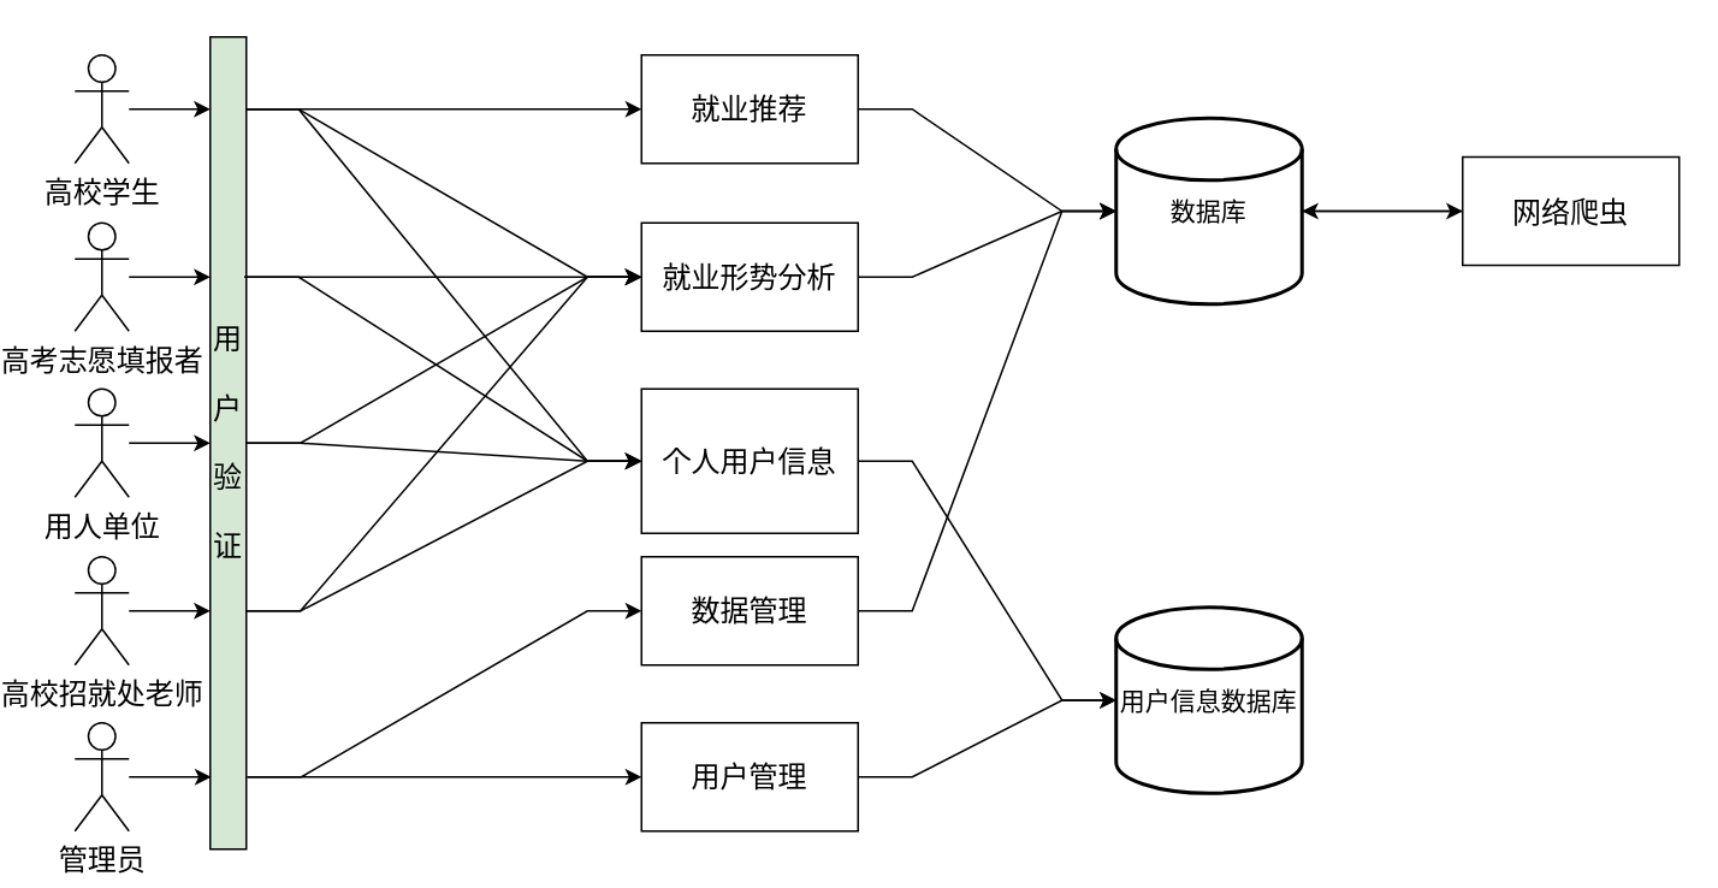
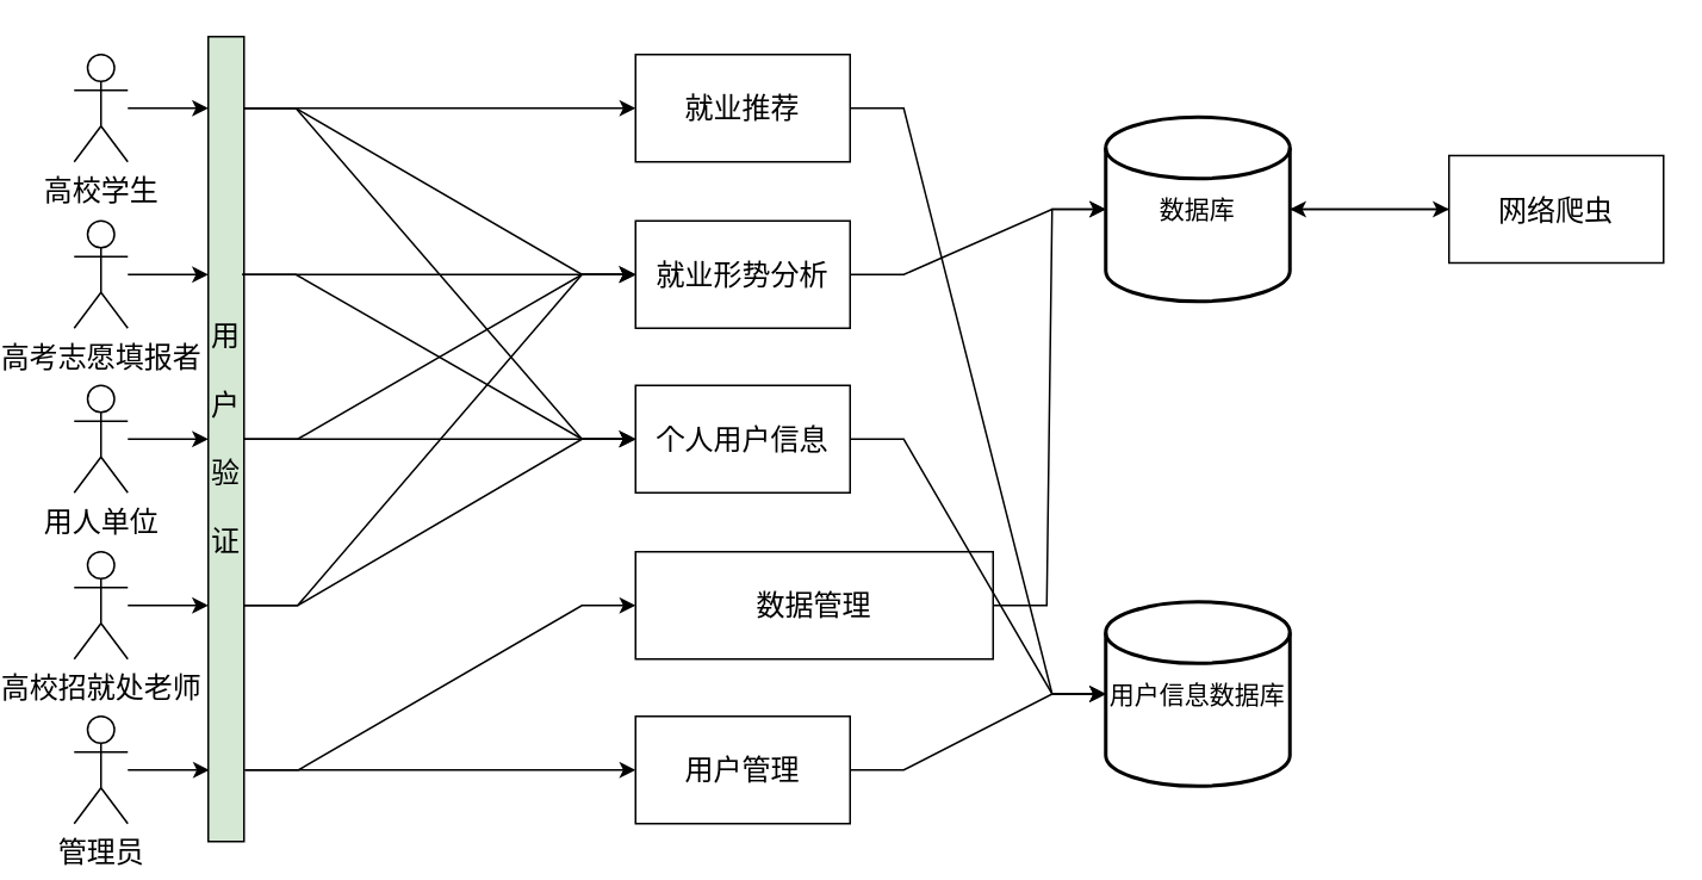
  <mxCell id="0" />
  <mxCell id="1" parent="0" />
  <mxCell id="2" style="edgeStyle=entityRelationEdgeStyle;rounded=0;sketch=0;html=1;entryX=0;entryY=0.5;entryDx=0;entryDy=0;entryPerimeter=0;shadow=0;fillColor=none;strokeColor=#000000;labelBackgroundColor=none;fontColor=#000000;" edge="1" parent="1" source="3" target="35"><mxGeometry relative="1" as="geometry" /></mxCell>
  <mxCell id="3" value="就业形势分析" style="rounded=0;whiteSpace=wrap;fontFamily=宋体;html=1;fontSize=16;shadow=0;sketch=0;fillColor=none;strokeColor=#000000;labelBackgroundColor=none;fontColor=#000000;" vertex="1" parent="1"><mxGeometry x="334" y="123" width="120" height="60" as="geometry" /></mxCell>
- <mxCell id="4" style="edgeStyle=entityRelationEdgeStyle;rounded=0;sketch=0;html=1;shadow=0;fillColor=none;strokeColor=#000000;labelBackgroundColor=none;fontColor=#000000;" edge="1" parent="1" source="5" target="35"><mxGeometry relative="1" as="geometry" /></mxCell>
+ <mxCell id="4" style="edgeStyle=entityRelationEdgeStyle;rounded=0;sketch=0;html=1;entryX=0;entryY=0.5;entryDx=0;entryDy=0;entryPerimeter=0;shadow=0;fillColor=none;strokeColor=#000000;labelBackgroundColor=none;fontColor=#000000;" edge="1" parent="1" source="5" target="36"><mxGeometry relative="1" as="geometry" /></mxCell>
  <mxCell id="5" value="就业推荐" style="rounded=0;whiteSpace=wrap;fontFamily=宋体;html=1;fontSize=16;shadow=0;sketch=0;fillColor=none;strokeColor=#000000;labelBackgroundColor=none;fontColor=#000000;" vertex="1" parent="1"><mxGeometry x="334" y="30" width="120" height="60" as="geometry" /></mxCell>
  <mxCell id="6" style="edgeStyle=entityRelationEdgeStyle;rounded=0;sketch=0;html=1;shadow=0;fillColor=none;strokeColor=#000000;labelBackgroundColor=none;fontColor=#000000;exitX=1;exitY=0;exitDx=0;exitDy=0;" edge="1" parent="1" source="39" target="5"><mxGeometry relative="1" as="geometry" /></mxCell>
  <mxCell id="7" style="edgeStyle=entityRelationEdgeStyle;rounded=0;sketch=0;html=1;entryX=0;entryY=0.5;entryDx=0;entryDy=0;shadow=0;fillColor=none;strokeColor=#000000;labelBackgroundColor=none;fontColor=#000000;exitX=1;exitY=0;exitDx=0;exitDy=0;" edge="1" parent="1" source="39" target="3"><mxGeometry relative="1" as="geometry"><mxPoint x="117" y="60" as="sourcePoint" /></mxGeometry></mxCell>
  <mxCell id="8" style="edgeStyle=entityRelationEdgeStyle;rounded=0;sketch=0;html=1;entryX=0;entryY=0.5;entryDx=0;entryDy=0;shadow=0;fillColor=none;strokeColor=#000000;labelBackgroundColor=none;fontColor=#000000;exitX=1;exitY=0;exitDx=0;exitDy=0;" edge="1" parent="1" source="39" target="29"><mxGeometry relative="1" as="geometry" /></mxCell>
  <mxCell id="9" style="edgeStyle=entityRelationEdgeStyle;rounded=0;sketch=0;html=1;entryX=0;entryY=0;entryDx=0;entryDy=0;shadow=0;labelBackgroundColor=none;fontColor=#000000;strokeColor=#000000;" edge="1" parent="1" source="10" target="39"><mxGeometry relative="1" as="geometry" /></mxCell>
  <mxCell id="10" value="高校学生" style="shape=umlActor;verticalLabelPosition=bottom;verticalAlign=top;outlineConnect=0;fontFamily=宋体;html=1;fontSize=16;shadow=0;sketch=0;fillColor=none;strokeColor=#000000;labelBackgroundColor=none;fontColor=#000000;" vertex="1" parent="1"><mxGeometry x="20" y="30" width="30" height="60" as="geometry" /></mxCell>
  <mxCell id="11" value="用&lt;br&gt;&lt;br&gt;户 &lt;br&gt;&lt;br&gt;验&lt;br&gt;&lt;br&gt;证" style="rounded=0;whiteSpace=wrap;fontFamily=宋体;html=1;fontSize=16;shadow=0;sketch=0;labelBackgroundColor=none;fillColor=#d5e8d4;fontColor=#000000;strokeColor=#000000;" vertex="1" parent="1"><mxGeometry x="95" y="20" width="20" height="450" as="geometry" /></mxCell>
  <mxCell id="12" style="edgeStyle=entityRelationEdgeStyle;rounded=0;sketch=0;html=1;entryX=0;entryY=0.5;entryDx=0;entryDy=0;shadow=0;fillColor=none;strokeColor=#000000;labelBackgroundColor=none;fontColor=#000000;exitX=1;exitY=0;exitDx=0;exitDy=0;" edge="1" parent="1" source="40" target="3"><mxGeometry relative="1" as="geometry" /></mxCell>
  <mxCell id="13" style="edgeStyle=entityRelationEdgeStyle;rounded=0;sketch=0;html=1;entryX=0;entryY=0.5;entryDx=0;entryDy=0;shadow=0;fillColor=none;strokeColor=#000000;labelBackgroundColor=none;fontColor=#000000;exitX=1;exitY=0;exitDx=0;exitDy=0;" edge="1" parent="1" source="40" target="29"><mxGeometry relative="1" as="geometry" /></mxCell>
  <mxCell id="14" style="edgeStyle=entityRelationEdgeStyle;rounded=0;sketch=0;html=1;entryX=0;entryY=0;entryDx=0;entryDy=0;shadow=0;labelBackgroundColor=none;fontColor=#000000;strokeColor=#000000;" edge="1" parent="1" source="15" target="40"><mxGeometry relative="1" as="geometry" /></mxCell>
  <mxCell id="15" value="高考志愿填报者" style="shape=umlActor;verticalLabelPosition=bottom;verticalAlign=top;outlineConnect=0;fontFamily=宋体;html=1;fontSize=16;shadow=0;sketch=0;fillColor=none;strokeColor=#000000;labelBackgroundColor=none;fontColor=#000000;" vertex="1" parent="1"><mxGeometry x="20" y="123" width="30" height="60" as="geometry" /></mxCell>
  <mxCell id="16" style="edgeStyle=entityRelationEdgeStyle;rounded=0;sketch=0;html=1;entryX=0;entryY=0.5;entryDx=0;entryDy=0;shadow=0;fillColor=none;strokeColor=#000000;labelBackgroundColor=none;fontColor=#000000;exitX=1;exitY=0;exitDx=0;exitDy=0;" edge="1" parent="1" source="41" target="29"><mxGeometry relative="1" as="geometry" /></mxCell>
  <mxCell id="17" style="edgeStyle=entityRelationEdgeStyle;rounded=0;sketch=0;html=1;entryX=0;entryY=0.5;entryDx=0;entryDy=0;shadow=0;fillColor=none;strokeColor=#000000;labelBackgroundColor=none;fontColor=#000000;exitX=1;exitY=0;exitDx=0;exitDy=0;" edge="1" parent="1" source="41" target="3"><mxGeometry relative="1" as="geometry"><mxPoint x="50" y="245" as="sourcePoint" /></mxGeometry></mxCell>
  <mxCell id="18" style="edgeStyle=entityRelationEdgeStyle;rounded=0;sketch=0;html=1;entryX=0;entryY=0;entryDx=0;entryDy=0;shadow=0;labelBackgroundColor=none;fontColor=#000000;strokeColor=#000000;" edge="1" parent="1" source="19" target="41"><mxGeometry relative="1" as="geometry" /></mxCell>
  <mxCell id="19" value="用人单位" style="shape=umlActor;verticalLabelPosition=bottom;verticalAlign=top;outlineConnect=0;fontFamily=宋体;html=1;fontSize=16;shadow=0;sketch=0;fillColor=none;strokeColor=#000000;labelBackgroundColor=none;fontColor=#000000;" vertex="1" parent="1"><mxGeometry x="20" y="215" width="30" height="60" as="geometry" /></mxCell>
  <mxCell id="20" style="edgeStyle=entityRelationEdgeStyle;rounded=0;sketch=0;html=1;entryX=0;entryY=0.5;entryDx=0;entryDy=0;shadow=0;fillColor=none;strokeColor=#000000;labelBackgroundColor=none;fontColor=#000000;exitX=1;exitY=0.5;exitDx=0;exitDy=0;" edge="1" parent="1" source="43" target="29"><mxGeometry relative="1" as="geometry" /></mxCell>
  <mxCell id="21" style="edgeStyle=entityRelationEdgeStyle;rounded=0;sketch=0;html=1;entryX=0;entryY=0.5;entryDx=0;entryDy=0;shadow=0;fillColor=none;strokeColor=#000000;labelBackgroundColor=none;fontColor=#000000;exitX=1;exitY=0.5;exitDx=0;exitDy=0;" edge="1" parent="1" source="43" target="3"><mxGeometry relative="1" as="geometry" /></mxCell>
  <mxCell id="22" style="edgeStyle=entityRelationEdgeStyle;rounded=0;sketch=0;html=1;entryX=0;entryY=0.5;entryDx=0;entryDy=0;shadow=0;labelBackgroundColor=none;fontColor=#000000;strokeColor=#000000;" edge="1" parent="1" source="23" target="43"><mxGeometry relative="1" as="geometry" /></mxCell>
  <mxCell id="23" value="高校招就处老师" style="shape=umlActor;verticalLabelPosition=bottom;verticalAlign=top;outlineConnect=0;fontFamily=宋体;html=1;fontSize=16;shadow=0;sketch=0;fillColor=none;strokeColor=#000000;labelBackgroundColor=none;fontColor=#000000;" vertex="1" parent="1"><mxGeometry x="20" y="308" width="30" height="60" as="geometry" /></mxCell>
  <mxCell id="24" style="edgeStyle=entityRelationEdgeStyle;rounded=0;sketch=0;html=1;entryX=0;entryY=0.5;entryDx=0;entryDy=0;shadow=0;fillColor=none;strokeColor=#000000;labelBackgroundColor=none;fontColor=#000000;exitX=1;exitY=0.5;exitDx=0;exitDy=0;" edge="1" parent="1" source="42" target="31"><mxGeometry relative="1" as="geometry" /></mxCell>
  <mxCell id="25" style="edgeStyle=entityRelationEdgeStyle;rounded=0;sketch=0;html=1;entryX=0;entryY=0.5;entryDx=0;entryDy=0;shadow=0;fillColor=none;strokeColor=#000000;labelBackgroundColor=none;fontColor=#000000;startArrow=none;exitX=1;exitY=0.5;exitDx=0;exitDy=0;" edge="1" parent="1" source="42" target="33"><mxGeometry relative="1" as="geometry" /></mxCell>
  <mxCell id="26" style="edgeStyle=entityRelationEdgeStyle;rounded=0;sketch=0;html=1;entryX=0;entryY=0.5;entryDx=0;entryDy=0;shadow=0;labelBackgroundColor=none;fontColor=#000000;strokeColor=#000000;" edge="1" parent="1" source="27" target="42"><mxGeometry relative="1" as="geometry" /></mxCell>
  <mxCell id="27" value="管理员" style="shape=umlActor;verticalLabelPosition=bottom;verticalAlign=top;outlineConnect=0;fontFamily=宋体;html=1;fontSize=16;shadow=0;sketch=0;fillColor=none;strokeColor=#000000;labelBackgroundColor=none;fontColor=#000000;" vertex="1" parent="1"><mxGeometry x="20" y="400" width="30" height="60" as="geometry" /></mxCell>
  <mxCell id="28" style="edgeStyle=entityRelationEdgeStyle;rounded=0;sketch=0;html=1;entryX=0;entryY=0.5;entryDx=0;entryDy=0;entryPerimeter=0;shadow=0;fillColor=none;strokeColor=#000000;labelBackgroundColor=none;fontColor=#000000;" edge="1" parent="1" source="29" target="36"><mxGeometry relative="1" as="geometry" /></mxCell>
- <mxCell id="29" value="个人用户信息" style="rounded=0;whiteSpace=wrap;fontFamily=宋体;html=1;fontSize=16;shadow=0;sketch=0;fillColor=none;strokeColor=#000000;labelBackgroundColor=none;fontColor=#000000;" vertex="1" parent="1"><mxGeometry x="334" y="215" width="120" height="80" as="geometry" /></mxCell>
+ <mxCell id="29" value="个人用户信息" style="rounded=0;whiteSpace=wrap;fontFamily=宋体;html=1;fontSize=16;shadow=0;sketch=0;fillColor=none;strokeColor=#000000;labelBackgroundColor=none;fontColor=#000000;" vertex="1" parent="1"><mxGeometry x="334" y="215" width="120" height="60" as="geometry" /></mxCell>
  <mxCell id="30" style="edgeStyle=entityRelationEdgeStyle;rounded=0;sketch=0;html=1;entryX=0;entryY=0.5;entryDx=0;entryDy=0;entryPerimeter=0;shadow=0;fillColor=none;strokeColor=#000000;labelBackgroundColor=none;fontColor=#000000;" edge="1" parent="1" source="31" target="35"><mxGeometry relative="1" as="geometry" /></mxCell>
- <mxCell id="31" value="数据管理" style="rounded=0;whiteSpace=wrap;fontFamily=宋体;html=1;fontSize=16;shadow=0;sketch=0;fillColor=none;strokeColor=#000000;labelBackgroundColor=none;fontColor=#000000;" vertex="1" parent="1"><mxGeometry x="334" y="308" width="120" height="60" as="geometry" /></mxCell>
+ <mxCell id="31" value="数据管理" style="rounded=0;whiteSpace=wrap;fontFamily=宋体;html=1;fontSize=16;shadow=0;sketch=0;fillColor=none;strokeColor=#000000;labelBackgroundColor=none;fontColor=#000000;" vertex="1" parent="1"><mxGeometry x="334" y="308" width="200" height="60" as="geometry" /></mxCell>
  <mxCell id="32" style="edgeStyle=entityRelationEdgeStyle;rounded=0;sketch=0;html=1;entryX=0;entryY=0.5;entryDx=0;entryDy=0;entryPerimeter=0;shadow=0;fillColor=none;strokeColor=#000000;labelBackgroundColor=none;fontColor=#000000;" edge="1" parent="1" source="33" target="36"><mxGeometry relative="1" as="geometry" /></mxCell>
  <mxCell id="33" value="用户管理" style="rounded=0;whiteSpace=wrap;fontFamily=宋体;html=1;fontSize=16;shadow=0;sketch=0;fillColor=none;strokeColor=#000000;labelBackgroundColor=none;fontColor=#000000;" vertex="1" parent="1"><mxGeometry x="334" y="400" width="120" height="60" as="geometry" /></mxCell>
  <mxCell id="34" style="edgeStyle=entityRelationEdgeStyle;rounded=0;sketch=0;html=1;entryX=0;entryY=0.5;entryDx=0;entryDy=0;shadow=0;fillColor=none;strokeColor=#000000;labelBackgroundColor=none;fontColor=#000000;" edge="1" parent="1" source="35" target="38"><mxGeometry relative="1" as="geometry" /></mxCell>
  <mxCell id="35" value="&lt;span style=&quot;font-size: 14px&quot;&gt;数据库&lt;/span&gt;" style="strokeWidth=2;html=1;shape=mxgraph.flowchart.database;whiteSpace=wrap;shadow=0;fillColor=none;strokeColor=#000000;labelBackgroundColor=none;fontColor=#000000;" vertex="1" parent="1"><mxGeometry x="597" y="65" width="103" height="103" as="geometry" /></mxCell>
  <mxCell id="36" value="&lt;span style=&quot;font-size: 14px&quot;&gt;用户信息数据库&lt;/span&gt;" style="strokeWidth=2;html=1;shape=mxgraph.flowchart.database;whiteSpace=wrap;shadow=0;fillColor=none;strokeColor=#000000;labelBackgroundColor=none;fontColor=#000000;" vertex="1" parent="1"><mxGeometry x="597" y="336" width="103" height="103" as="geometry" /></mxCell>
  <mxCell id="37" style="edgeStyle=entityRelationEdgeStyle;rounded=0;sketch=0;html=1;shadow=0;fillColor=none;strokeColor=#000000;labelBackgroundColor=none;fontColor=#000000;" edge="1" parent="1" source="38" target="35"><mxGeometry relative="1" as="geometry" /></mxCell>
  <mxCell id="38" value="网络爬虫" style="rounded=0;whiteSpace=wrap;fontFamily=宋体;html=1;fontSize=16;shadow=0;sketch=0;fillColor=none;strokeColor=#000000;labelBackgroundColor=none;fontColor=#000000;" vertex="1" parent="1"><mxGeometry x="789" y="86.5" width="120" height="60" as="geometry" /></mxCell>
  <mxCell id="39" value="" style="rounded=0;whiteSpace=wrap;html=1;shadow=0;labelBackgroundColor=none;fontColor=#000000;fillColor=none;strokeColor=none;" vertex="1" parent="1"><mxGeometry x="95" y="60" width="19" height="13" as="geometry" /></mxCell>
  <mxCell id="40" value="" style="rounded=0;whiteSpace=wrap;html=1;shadow=0;labelBackgroundColor=none;fontColor=#000000;fillColor=none;strokeColor=none;" vertex="1" parent="1"><mxGeometry x="95" y="153" width="19" height="12" as="geometry" /></mxCell>
  <mxCell id="41" value="" style="rounded=0;whiteSpace=wrap;html=1;shadow=0;labelBackgroundColor=none;fontColor=#000000;fillColor=none;strokeColor=none;" vertex="1" parent="1"><mxGeometry x="95" y="245" width="20" height="12" as="geometry" /></mxCell>
  <mxCell id="42" value="" style="rounded=0;whiteSpace=wrap;html=1;shadow=0;labelBackgroundColor=none;fontColor=#000000;fillColor=none;strokeColor=none;" vertex="1" parent="1"><mxGeometry x="95.5" y="423.75" width="20" height="12.5" as="geometry" /></mxCell>
  <mxCell id="43" value="" style="rounded=0;whiteSpace=wrap;html=1;shadow=0;labelBackgroundColor=none;fontColor=#000000;fillColor=none;strokeColor=none;" vertex="1" parent="1"><mxGeometry x="95" y="331.75" width="20" height="12.5" as="geometry" /></mxCell>
